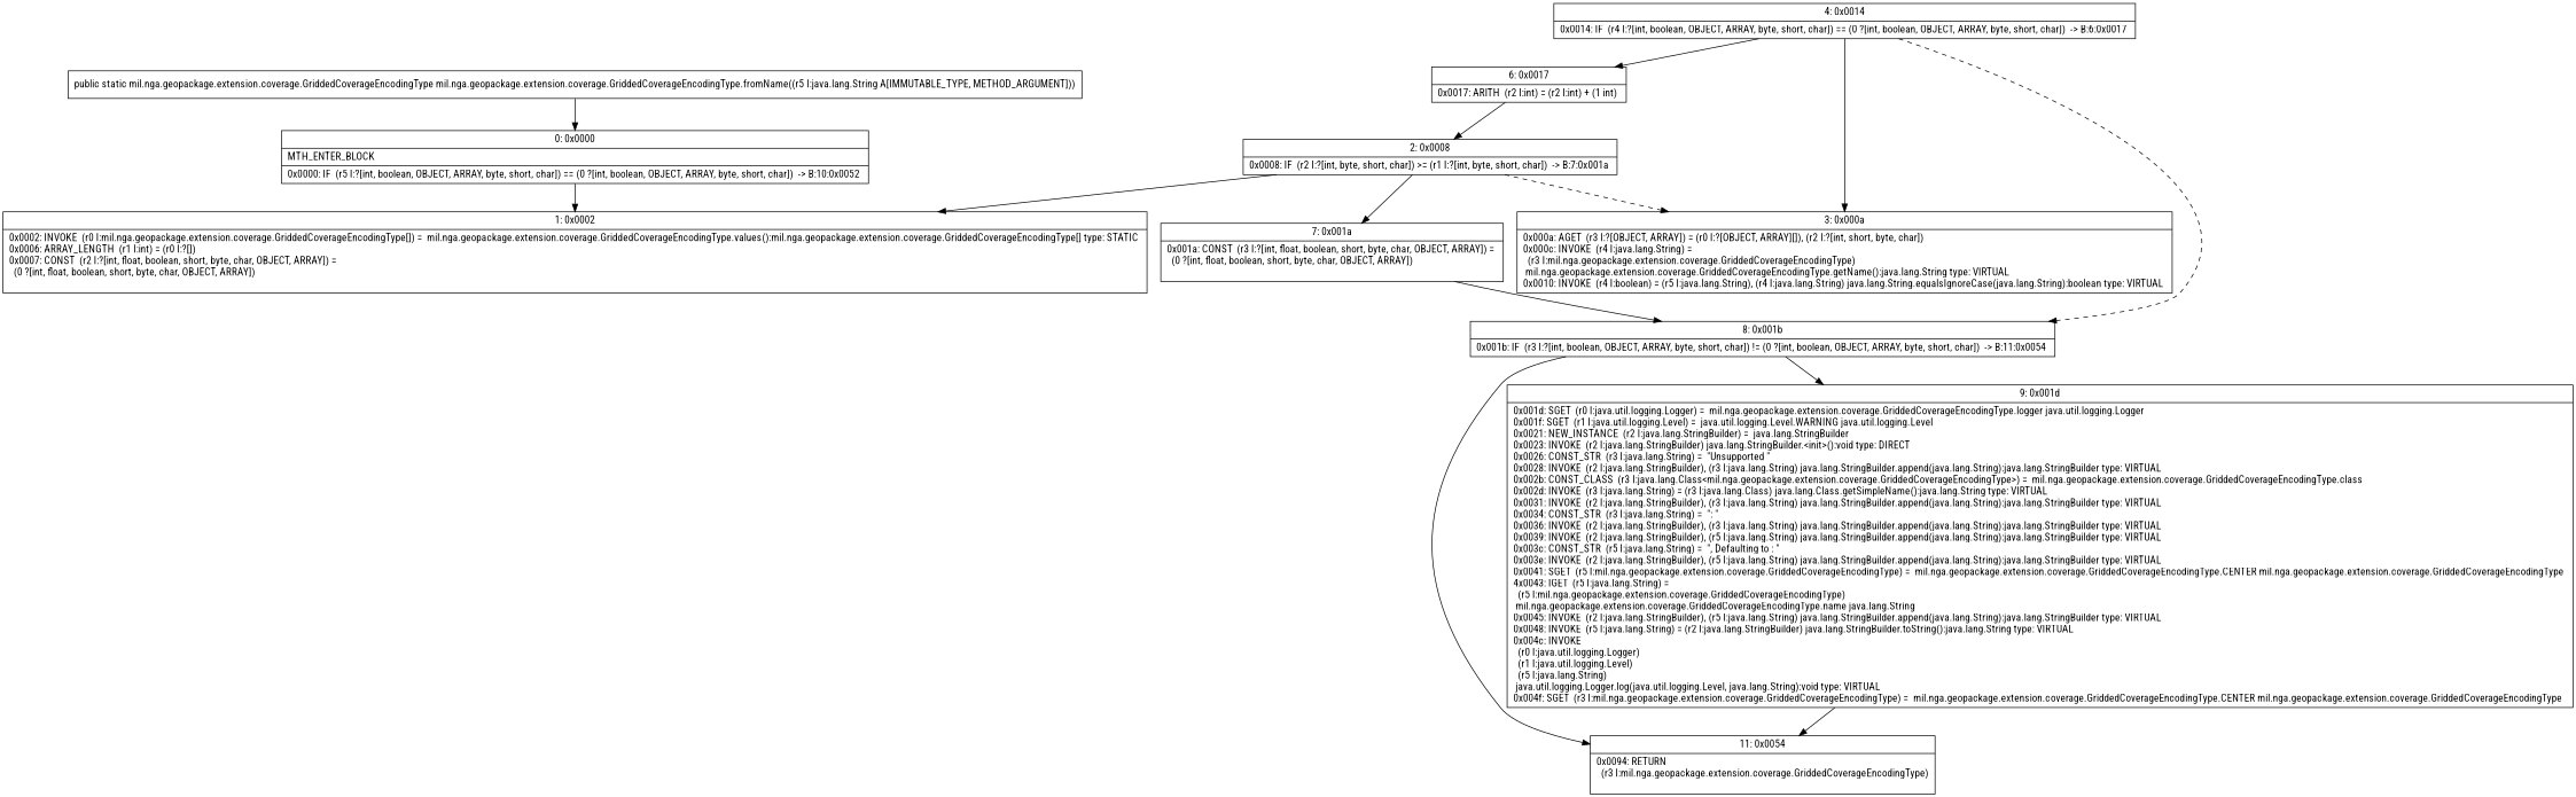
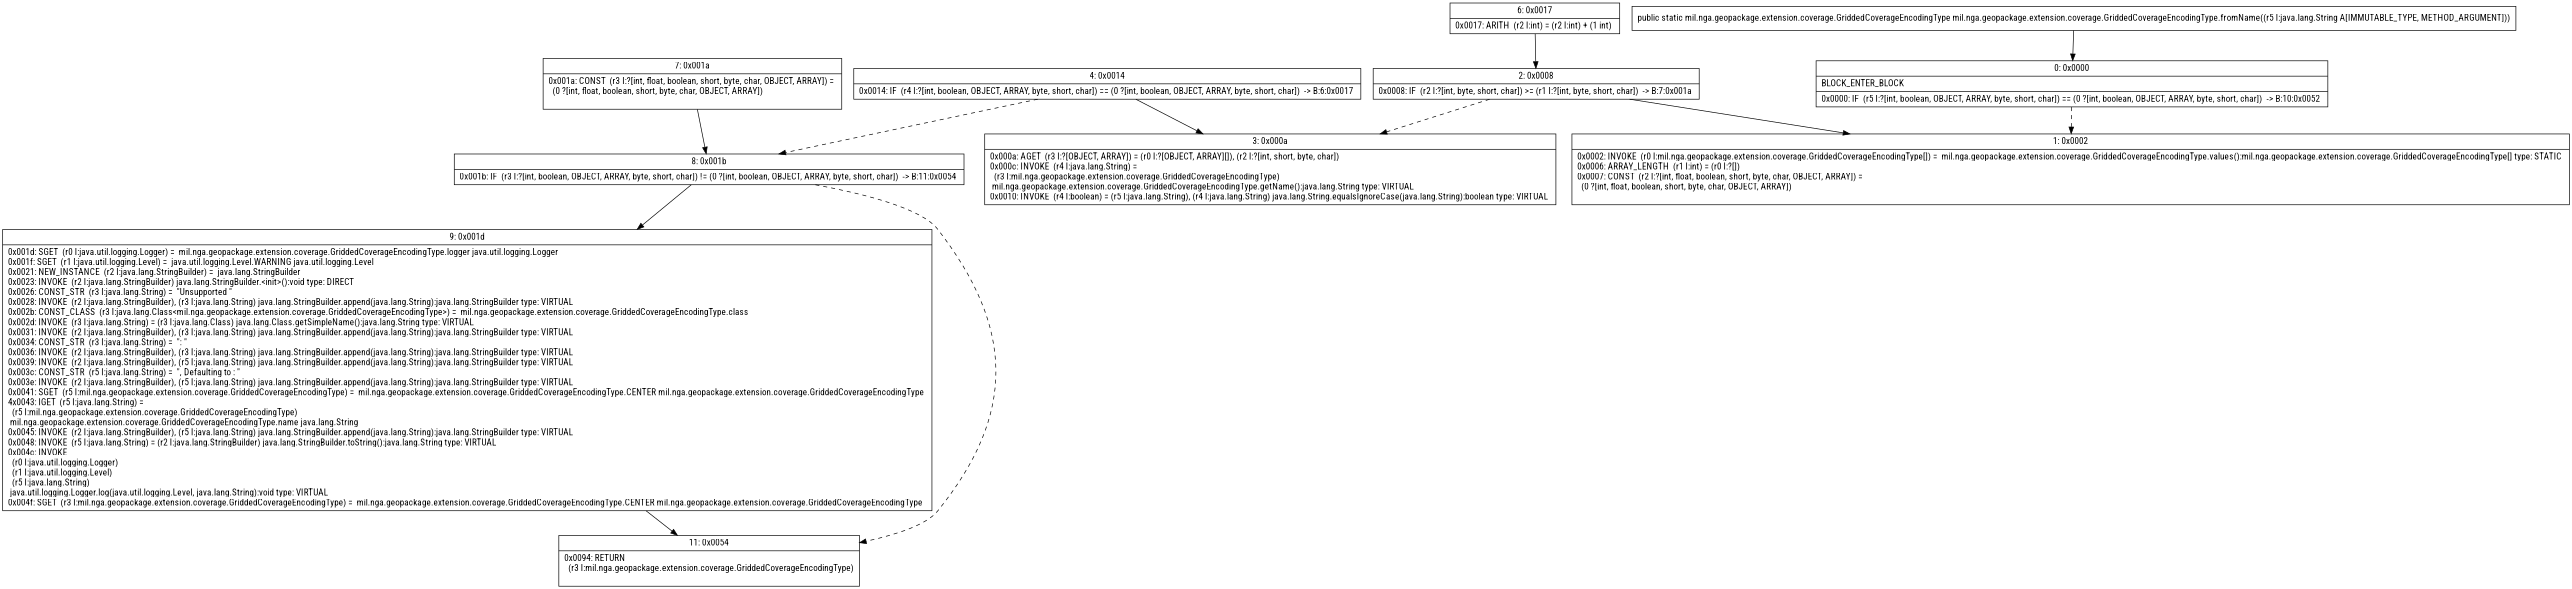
  digraph {
    fontname="Roboto Condensed"
    node [fontname="Roboto Condensed" shape=record]
    edge [fontname="Roboto Condensed"]
-   n1 [label="{0\:\ 0x0000|MTH_ENTER_BLOCK\l|0x0000: IF  (r5 I:?[int, boolean, OBJECT, ARRAY, byte, short, char]) == (0 ?[int, boolean, OBJECT, ARRAY, byte, short, char])  \-\> B:10:0x0052 \l}"]
+   n1 [label="{0\:\ 0x0000|BLOCK_ENTER_BLOCK\l|0x0000: IF  (r5 I:?[int, boolean, OBJECT, ARRAY, byte, short, char]) == (0 ?[int, boolean, OBJECT, ARRAY, byte, short, char])  \-\> B:10:0x0052 \l}"]
    n2 [label="{1\:\ 0x0002|0x0002: INVOKE  (r0 I:mil.nga.geopackage.extension.coverage.GriddedCoverageEncodingType[]) =  mil.nga.geopackage.extension.coverage.GriddedCoverageEncodingType.values():mil.nga.geopackage.extension.coverage.GriddedCoverageEncodingType[] type: STATIC \l0x0006: ARRAY_LENGTH  (r1 I:int) = (r0 I:?[]) \l0x0007: CONST  (r2 I:?[int, float, boolean, short, byte, char, OBJECT, ARRAY]) = \l  (0 ?[int, float, boolean, short, byte, char, OBJECT, ARRAY])\l \l}"]
    n3 [label="{2\:\ 0x0008|0x0008: IF  (r2 I:?[int, byte, short, char]) \>= (r1 I:?[int, byte, short, char])  \-\> B:7:0x001a \l}"]
    n4 [label="{3\:\ 0x000a|0x000a: AGET  (r3 I:?[OBJECT, ARRAY]) = (r0 I:?[OBJECT, ARRAY][]), (r2 I:?[int, short, byte, char]) \l0x000c: INVOKE  (r4 I:java.lang.String) = \l  (r3 I:mil.nga.geopackage.extension.coverage.GriddedCoverageEncodingType)\l mil.nga.geopackage.extension.coverage.GriddedCoverageEncodingType.getName():java.lang.String type: VIRTUAL \l0x0010: INVOKE  (r4 I:boolean) = (r5 I:java.lang.String), (r4 I:java.lang.String) java.lang.String.equalsIgnoreCase(java.lang.String):boolean type: VIRTUAL \l}"]
    n5 [label="{7\:\ 0x001a|0x001a: CONST  (r3 I:?[int, float, boolean, short, byte, char, OBJECT, ARRAY]) = \l  (0 ?[int, float, boolean, short, byte, char, OBJECT, ARRAY])\l \l}"]
    n6 [label="{8\:\ 0x001b|0x001b: IF  (r3 I:?[int, boolean, OBJECT, ARRAY, byte, short, char]) != (0 ?[int, boolean, OBJECT, ARRAY, byte, short, char])  \-\> B:11:0x0054 \l}"]
    n7 [label="{4\:\ 0x0014|0x0014: IF  (r4 I:?[int, boolean, OBJECT, ARRAY, byte, short, char]) == (0 ?[int, boolean, OBJECT, ARRAY, byte, short, char])  \-\> B:6:0x0017 \l}"]
    n8 [label="{6\:\ 0x0017|0x0017: ARITH  (r2 I:int) = (r2 I:int) + (1 int) \l}"]
    n9 [label="{9\:\ 0x001d|0x001d: SGET  (r0 I:java.util.logging.Logger) =  mil.nga.geopackage.extension.coverage.GriddedCoverageEncodingType.logger java.util.logging.Logger \l0x001f: SGET  (r1 I:java.util.logging.Level) =  java.util.logging.Level.WARNING java.util.logging.Level \l0x0021: NEW_INSTANCE  (r2 I:java.lang.StringBuilder) =  java.lang.StringBuilder \l0x0023: INVOKE  (r2 I:java.lang.StringBuilder) java.lang.StringBuilder.\<init\>():void type: DIRECT \l0x0026: CONST_STR  (r3 I:java.lang.String) =  \"Unsupported \" \l0x0028: INVOKE  (r2 I:java.lang.StringBuilder), (r3 I:java.lang.String) java.lang.StringBuilder.append(java.lang.String):java.lang.StringBuilder type: VIRTUAL \l0x002b: CONST_CLASS  (r3 I:java.lang.Class\<mil.nga.geopackage.extension.coverage.GriddedCoverageEncodingType\>) =  mil.nga.geopackage.extension.coverage.GriddedCoverageEncodingType.class \l0x002d: INVOKE  (r3 I:java.lang.String) = (r3 I:java.lang.Class) java.lang.Class.getSimpleName():java.lang.String type: VIRTUAL \l0x0031: INVOKE  (r2 I:java.lang.StringBuilder), (r3 I:java.lang.String) java.lang.StringBuilder.append(java.lang.String):java.lang.StringBuilder type: VIRTUAL \l0x0034: CONST_STR  (r3 I:java.lang.String) =  \": \" \l0x0036: INVOKE  (r2 I:java.lang.StringBuilder), (r3 I:java.lang.String) java.lang.StringBuilder.append(java.lang.String):java.lang.StringBuilder type: VIRTUAL \l0x0039: INVOKE  (r2 I:java.lang.StringBuilder), (r5 I:java.lang.String) java.lang.StringBuilder.append(java.lang.String):java.lang.StringBuilder type: VIRTUAL \l0x003c: CONST_STR  (r5 I:java.lang.String) =  \", Defaulting to : \" \l0x003e: INVOKE  (r2 I:java.lang.StringBuilder), (r5 I:java.lang.String) java.lang.StringBuilder.append(java.lang.String):java.lang.StringBuilder type: VIRTUAL \l0x0041: SGET  (r5 I:mil.nga.geopackage.extension.coverage.GriddedCoverageEncodingType) =  mil.nga.geopackage.extension.coverage.GriddedCoverageEncodingType.CENTER mil.nga.geopackage.extension.coverage.GriddedCoverageEncodingType \l4x0043: IGET  (r5 I:java.lang.String) = \l  (r5 I:mil.nga.geopackage.extension.coverage.GriddedCoverageEncodingType)\l mil.nga.geopackage.extension.coverage.GriddedCoverageEncodingType.name java.lang.String \l0x0045: INVOKE  (r2 I:java.lang.StringBuilder), (r5 I:java.lang.String) java.lang.StringBuilder.append(java.lang.String):java.lang.StringBuilder type: VIRTUAL \l0x0048: INVOKE  (r5 I:java.lang.String) = (r2 I:java.lang.StringBuilder) java.lang.StringBuilder.toString():java.lang.String type: VIRTUAL \l0x004c: INVOKE  \l  (r0 I:java.util.logging.Logger)\l  (r1 I:java.util.logging.Level)\l  (r5 I:java.lang.String)\l java.util.logging.Logger.log(java.util.logging.Level, java.lang.String):void type: VIRTUAL \l0x004f: SGET  (r3 I:mil.nga.geopackage.extension.coverage.GriddedCoverageEncodingType) =  mil.nga.geopackage.extension.coverage.GriddedCoverageEncodingType.CENTER mil.nga.geopackage.extension.coverage.GriddedCoverageEncodingType \l}"]
    n10 [label="{11\:\ 0x0054|0x0094: RETURN  \l  (r3 I:mil.nga.geopackage.extension.coverage.GriddedCoverageEncodingType)\l \l}"]
    n11 [label="{public static mil.nga.geopackage.extension.coverage.GriddedCoverageEncodingType mil.nga.geopackage.extension.coverage.GriddedCoverageEncodingType.fromName((r5 I:java.lang.String A[IMMUTABLE_TYPE, METHOD_ARGUMENT])) }"]
-   n1 -> n2 [style=solid]
+   n1 -> n2 [style=dashed]
    n3 -> n2
    n3 -> n4 [style=dashed]
-   n3 -> n5
    n5 -> n6
    n6 -> n9 [style=solid]
-   n6 -> n10
+   n6 -> n10 [style=dashed]
    n7 -> n4
    n7 -> n6 [style=dashed]
-   n7 -> n8
    n8 -> n3
    n9 -> n10
    n11 -> n1
  }
